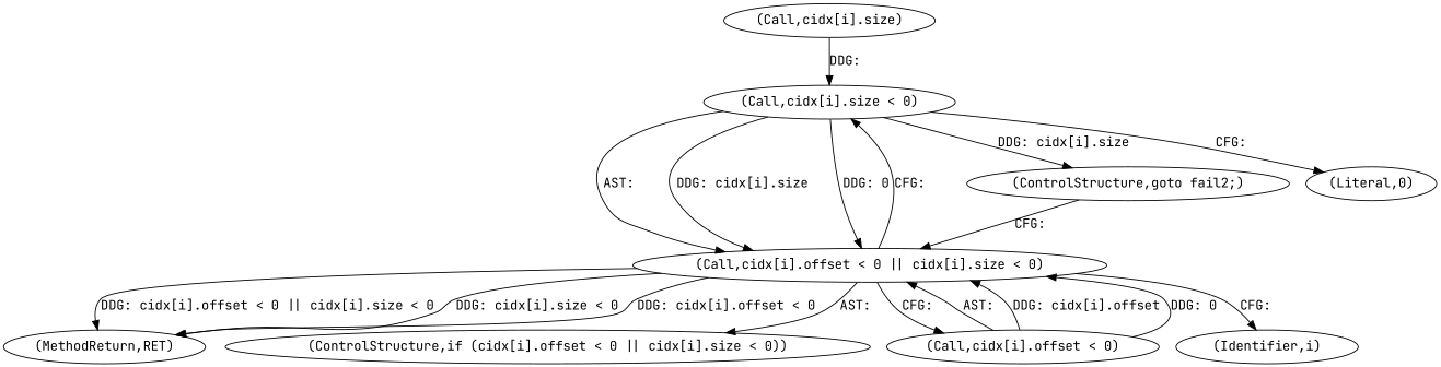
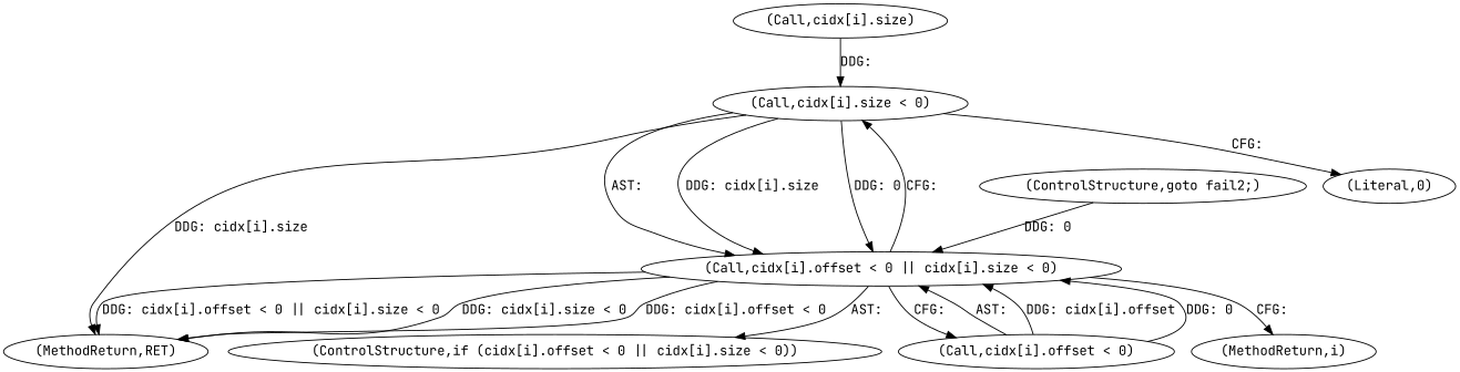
  digraph {
    fontname="JetBrains Mono"
    node [fontname="JetBrains Mono"]
    edge [fontname="JetBrains Mono"]
    n1 [label="(Call,cidx[i].size < 0)"]
    n2 [label="(Call,cidx[i].offset < 0 || cidx[i].size < 0)"]
    n3 [label="(MethodReturn,RET)"]
    n4 [label="(Literal,0)"]
    n5 [label="(ControlStructure,if (cidx[i].offset < 0 || cidx[i].size < 0))"]
    n6 [label="(Call,cidx[i].offset < 0)"]
-   n7 [label="(Identifier,i)"]
+   n7 [label="(MethodReturn,i)"]
    n8 [label="(ControlStructure,goto fail2;)"]
    n9 [label="(Call,cidx[i].size)"]
    n1 -> n2 [label="AST: "]
    n1 -> n2 [label="DDG: cidx[i].size"]
    n1 -> n2 [label="DDG: 0"]
-   n1 -> n8 [label="DDG: cidx[i].size"]
+   n1 -> n3 [label="DDG: cidx[i].size"]
    n1 -> n4 [label="CFG: "]
    n2 -> n1 [label="CFG: "]
    n2 -> n3 [label="DDG: cidx[i].offset < 0 || cidx[i].size < 0"]
    n2 -> n3 [label="DDG: cidx[i].size < 0"]
    n2 -> n3 [label="DDG: cidx[i].offset < 0"]
    n2 -> n5 [label="AST: "]
    n2 -> n6 [label="CFG: "]
    n2 -> n7 [label="CFG: "]
    n6 -> n2 [label="AST: "]
    n6 -> n2 [label="DDG: cidx[i].offset"]
    n6 -> n2 [label="DDG: 0"]
-   n8 -> n2 [label="CFG: "]
+   n8 -> n2 [label="DDG: 0"]
    n9 -> n1 [label="DDG: "]
  }
